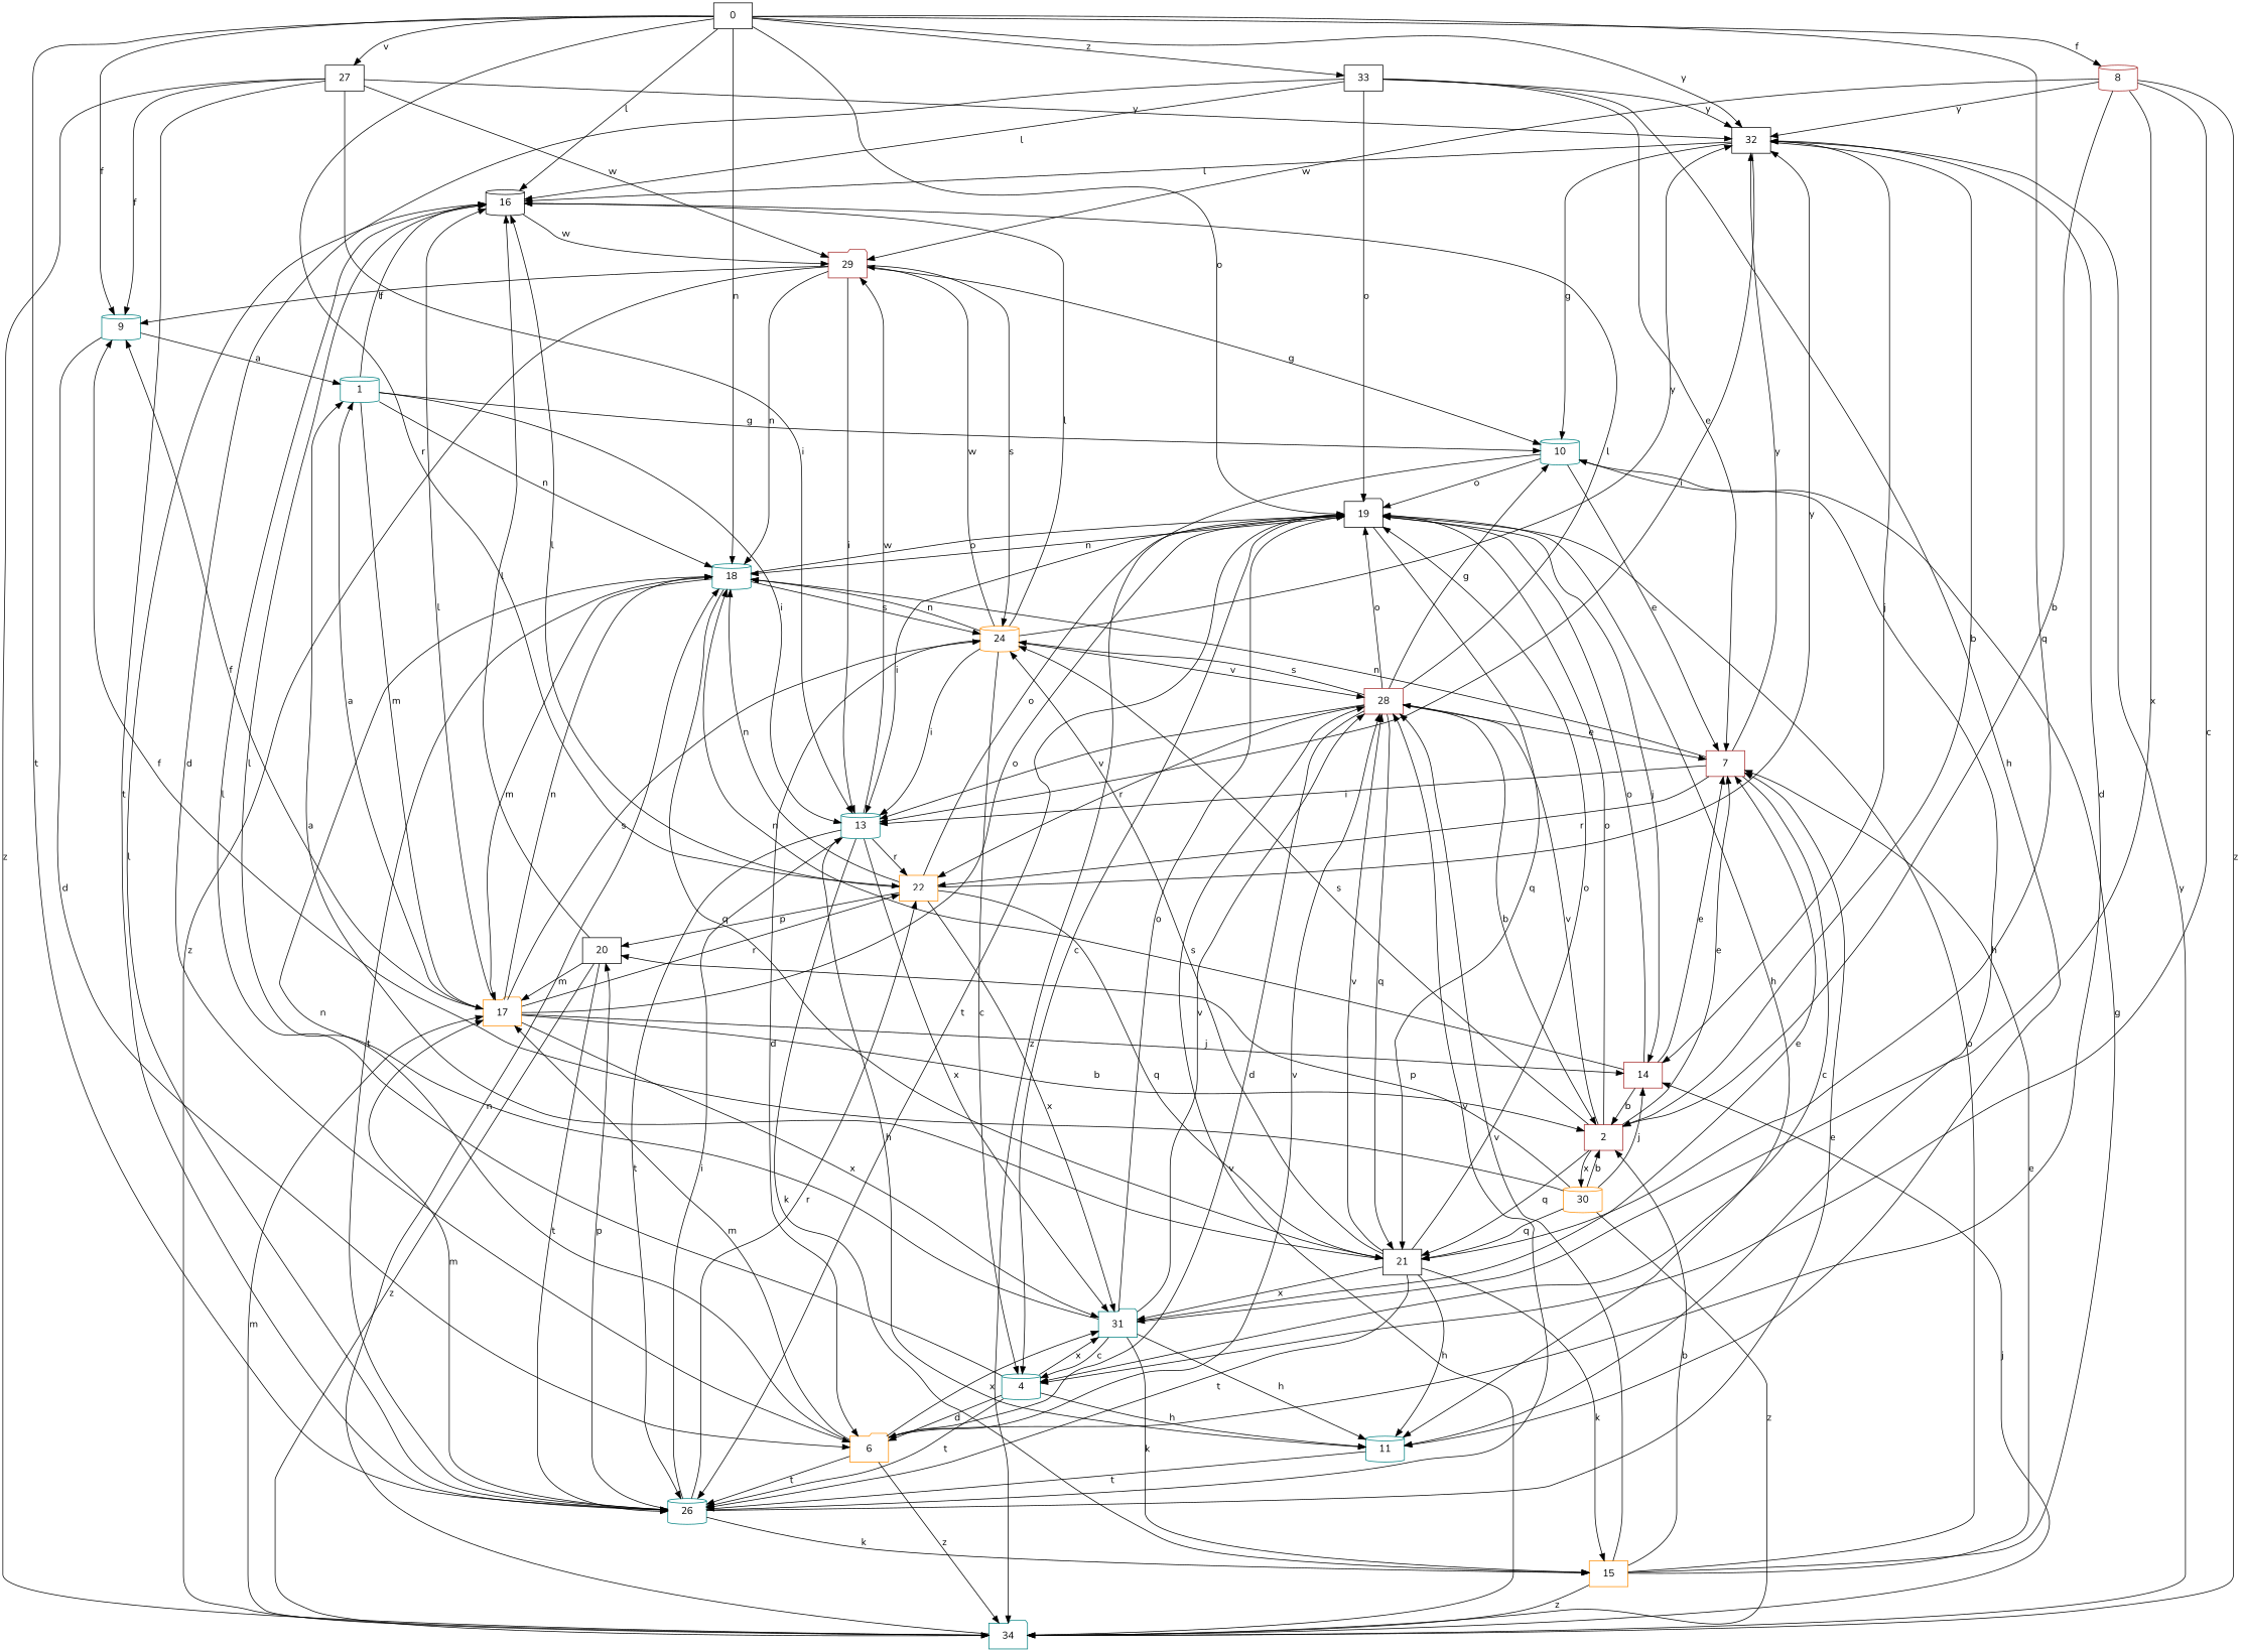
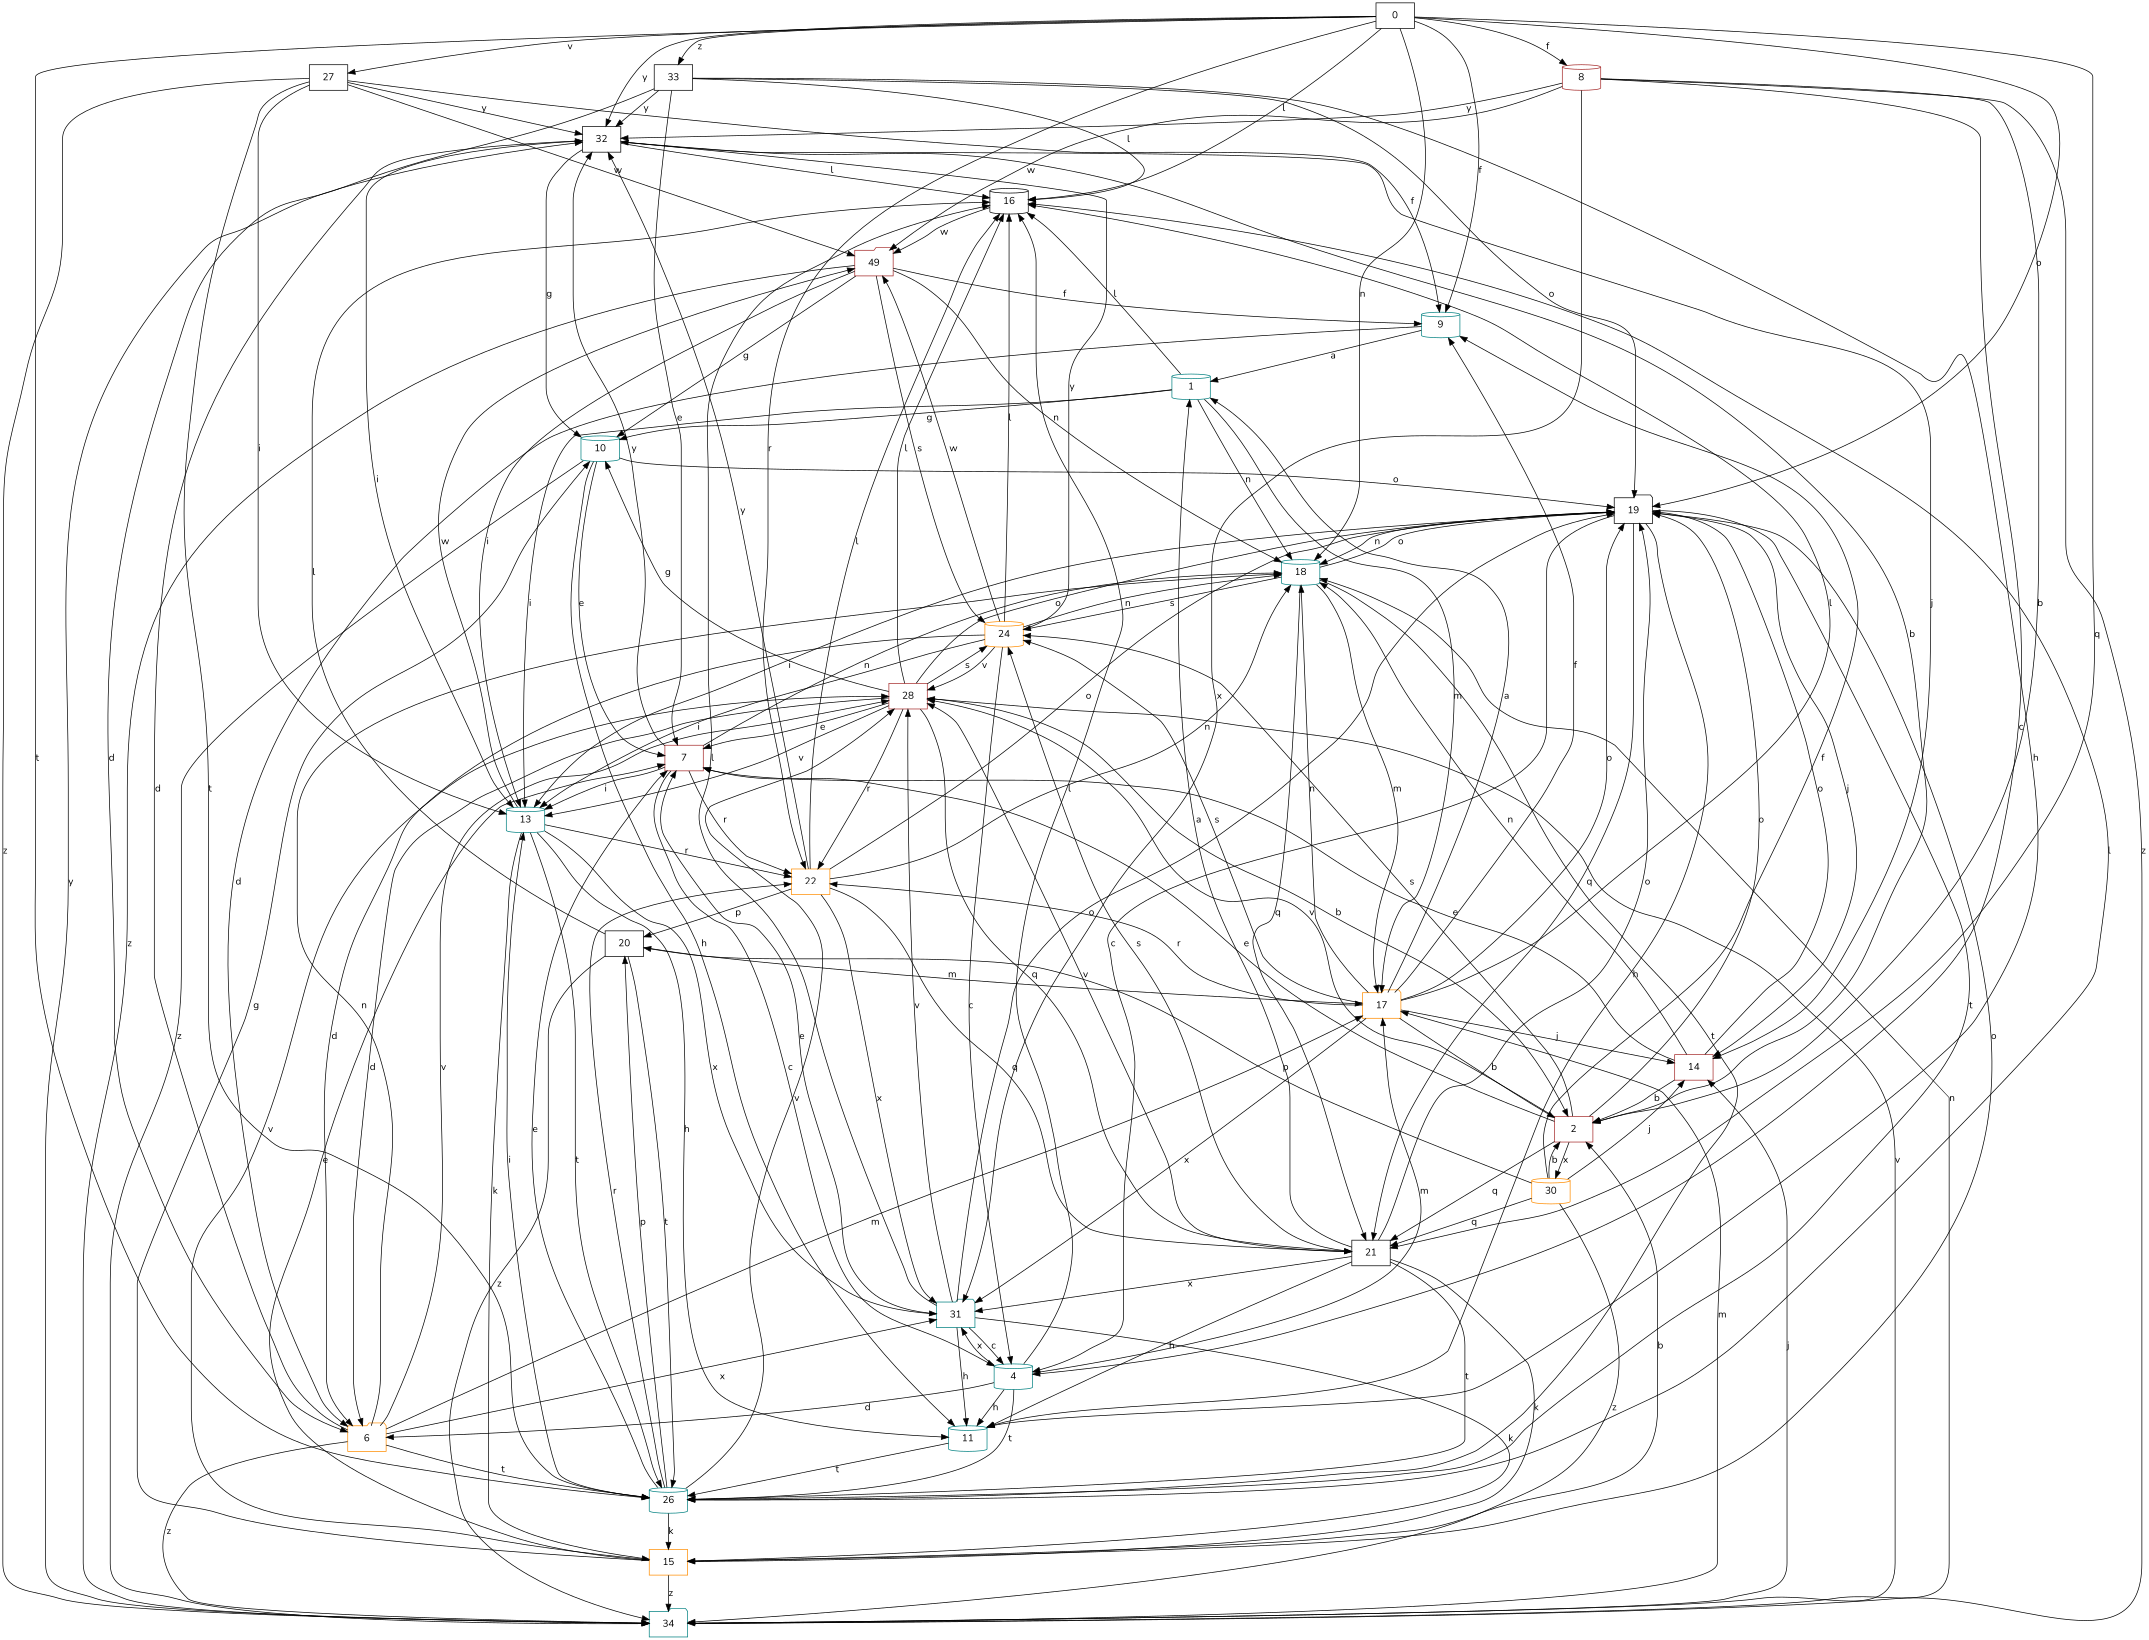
  strict digraph {
    fontname=Nunito
    node [color=teal fontname=Nunito shape=box]
    edge [fontname=Nunito]
    0 [color=black]
    8 [color=brown shape=cylinder]
    9 [shape=cylinder]
    16 [color=black shape=cylinder]
    18 [shape=cylinder]
    19 [color=black shape=folder]
    21 [color=black]
    22 [color=darkorange]
    26 [shape=cylinder]
    27 [color=black]
    32 [color=black]
    33 [color=black]
    2 [color=brown]
    4 [shape=cylinder]
    31 [shape=folder]
    34 [shape=folder]
-   29 [color=brown shape=folder]
+   29 [color=brown shape=folder label=49]
    1 [shape=cylinder]
    6 [color=darkorange shape=folder]
    17 [color=darkorange shape=folder]
    24 [color=darkorange shape=cylinder]
    13 [shape=cylinder]
    11 [shape=cylinder]
    14 [color=brown]
    28 [color=brown]
    15 [color=darkorange]
    20 [color=black]
    7 [color=brown]
    10 [shape=cylinder]
    30 [color=darkorange shape=cylinder]
    0 -> 8 [label=f]
    0 -> 9 [label=f]
    0 -> 16 [label=l]
    0 -> 18 [label=n]
    0 -> 19 [label=o]
    0 -> 21 [label=q]
    0 -> 22 [label=r]
    0 -> 26 [label=t]
    0 -> 27 [label=v]
    0 -> 32 [label=y]
    0 -> 33 [label=z]
    8 -> 32 [label=y]
    8 -> 2 [label=b]
    8 -> 4 [label=c]
    8 -> 31 [label=x]
    8 -> 34 [label=z]
    8 -> 29 [label=w]
    9 -> 1 [label=a]
    9 -> 6 [label=d]
    16 -> 29 [label=w]
    18 -> 19 [label=o]
    18 -> 21 [label=q]
    18 -> 26 [label=t]
    18 -> 17 [label=m]
    18 -> 24 [label=s]
    19 -> 18 [label=n]
    19 -> 21 [label=q]
    19 -> 26 [label=t]
    19 -> 4 [label=c]
    19 -> 13 [label=i]
    19 -> 11 [label=h]
    19 -> 14 [label=j]
    21 -> 19 [label=o]
    21 -> 26 [label=t]
    21 -> 31 [label=x]
    21 -> 1 [label=a]
    21 -> 24 [label=s]
    21 -> 11 [label=h]
    21 -> 28 [label=v]
    21 -> 15 [label=k]
    22 -> 16 [label=l]
    22 -> 18 [label=n]
    22 -> 19 [label=o]
    22 -> 21 [label=q]
    22 -> 32 [label=y]
    22 -> 31 [label=x]
    22 -> 20 [label=p]
    26 -> 16 [label=l]
    26 -> 22 [label=r]
    26 -> 13 [label=i]
    26 -> 28 [label=v]
    26 -> 15 [label=k]
    26 -> 20 [label=p]
    26 -> 7 [label=e]
    27 -> 9 [label=f]
    27 -> 26 [label=t]
    27 -> 32 [label=y]
    27 -> 34 [label=z]
    27 -> 29 [label=w]
    27 -> 13 [label=i]
    32 -> 16 [label=l]
    32 -> 2 [label=b]
    32 -> 13 [label=i]
    32 -> 14 [label=j]
    32 -> 10 [label=g]
    33 -> 16 [label=l]
    33 -> 19 [label=o]
    33 -> 32 [label=y]
    33 -> 6 [label=d]
    33 -> 11 [label=h]
    33 -> 7 [label=e]
    2 -> 19 [label=o]
    2 -> 21 [label=q]
    2 -> 24 [label=s]
    2 -> 28 [label=v]
    2 -> 7 [label=e]
    2 -> 30 [label=x]
    4 -> 16 [label=l]
    4 -> 26 [label=t]
    4 -> 31 [label=x]
    4 -> 6 [label=d]
-   26 -> 17 [label=m]
+   4 -> 17 [label=m]
    4 -> 11 [label=h]
    31 -> 16 [label=l]
    31 -> 19 [label=o]
    31 -> 4 [label=c]
    31 -> 11 [label=h]
    31 -> 28 [label=v]
    31 -> 15 [label=k]
    31 -> 7 [label=e]
    34 -> 18 [label=n]
    34 -> 32 [label=y]
    34 -> 17 [label=m]
    34 -> 14 [label=j]
    34 -> 28 [label=v]
    29 -> 9 [label=f]
    29 -> 18 [label=n]
    29 -> 34 [label=z]
    29 -> 24 [label=s]
    29 -> 13 [label=i]
    29 -> 10 [label=g]
    1 -> 16 [label=l]
    1 -> 18 [label=n]
    1 -> 17 [label=m]
    1 -> 13 [label=i]
    1 -> 10 [label=g]
    6 -> 18 [label=n]
    6 -> 26 [label=t]
    6 -> 32 [label=d]
    6 -> 31 [label=x]
    6 -> 34 [label=z]
    6 -> 17 [label=m]
    6 -> 28 [label=v]
    17 -> 9 [label=f]
    17 -> 16 [label=l]
    17 -> 18 [label=n]
    17 -> 19 [label=o]
    17 -> 22 [label=r]
    17 -> 2 [label=b]
    17 -> 31 [label=x]
    17 -> 1 [label=a]
    17 -> 24 [label=s]
    17 -> 14 [label=j]
    24 -> 16 [label=l]
    24 -> 18 [label=n]
    24 -> 32 [label=y]
    24 -> 4 [label=c]
    24 -> 29 [label=w]
    24 -> 6 [label=d]
    24 -> 13 [label=i]
    24 -> 28 [label=v]
    13 -> 22 [label=r]
    13 -> 26 [label=t]
    13 -> 31 [label=x]
    13 -> 29 [label=w]
    13 -> 11 [label=h]
    13 -> 15 [label=k]
    11 -> 26 [label=t]
    14 -> 18 [label=n]
    14 -> 19 [label=o]
    14 -> 2 [label=b]
    14 -> 7 [label=e]
    28 -> 16 [label=l]
    28 -> 19 [label=o]
    28 -> 21 [label=q]
    28 -> 22 [label=r]
    28 -> 2 [label=b]
    28 -> 6 [label=d]
    28 -> 24 [label=s]
    28 -> 13 [label=v]
    28 -> 7 [label=e]
    28 -> 10 [label=g]
    15 -> 19 [label=o]
    15 -> 2 [label=b]
    15 -> 34 [label=z]
    15 -> 28 [label=v]
    15 -> 7 [label=e]
    15 -> 10 [label=g]
    20 -> 16 [label=l]
    20 -> 26 [label=t]
    20 -> 34 [label=z]
    20 -> 17 [label=m]
    7 -> 18 [label=n]
    7 -> 22 [label=r]
    7 -> 32 [label=y]
    7 -> 4 [label=c]
    7 -> 13 [label=i]
    10 -> 19 [label=o]
    10 -> 34 [label=z]
    10 -> 11 [label=h]
    10 -> 7 [label=e]
    30 -> 9 [label=f]
    30 -> 21 [label=q]
    30 -> 2 [label=b]
    30 -> 34 [label=z]
    30 -> 14 [label=j]
    30 -> 20 [label=p]
  }
